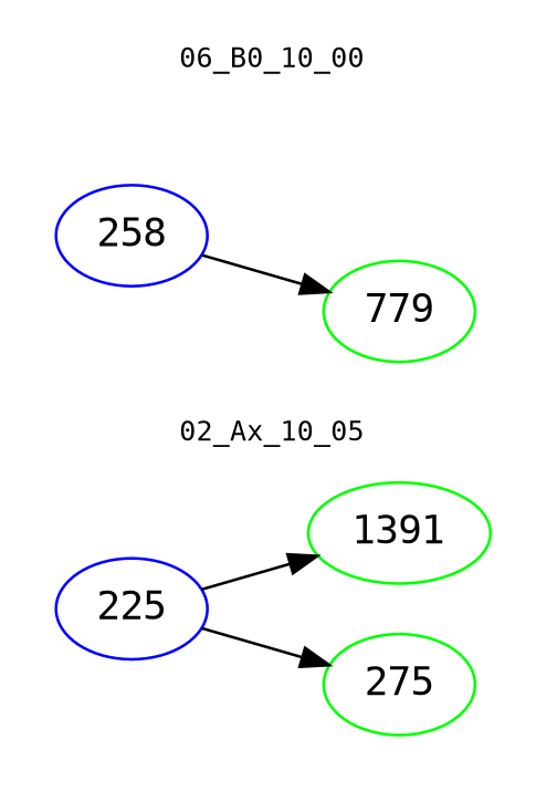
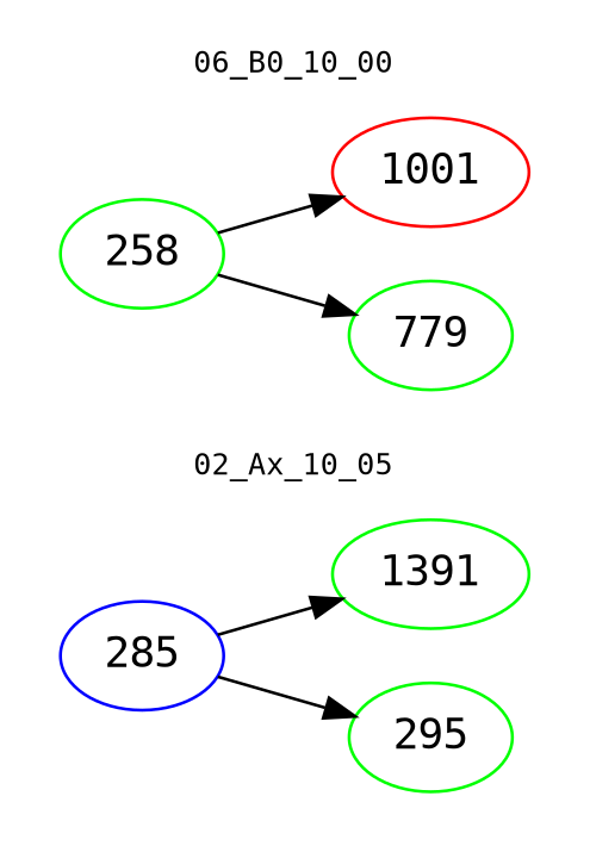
  digraph {
    fontname="DejaVu Sans Mono"
    rankdir=LR
    node [color=green fontname="DejaVu Sans Mono"]
    edge [color=black fontname="DejaVu Sans Mono"]
-   n1 [color=blue label=225]
-   n2 [label=275]
+   n1 [color=blue label=285]
+   n2 [label=295]
    n3 [label=1391]
-   n4 [color=blue label=258]
+   n4 [label=258]
    n5 [label=779]
+   n6 [color=red label=1001]
    subgraph cluster_1 {
      color=white
      fontsize=10
      label="02_Ax_10_05"
      n1
      n2
      n3
    }
    subgraph cluster_2 {
      color=white
      fontsize=10
      label="06_B0_10_00"
      n4
      n5
+     n6
    }
    n1 -> n2
    n1 -> n3
    n4 -> n5
+   n4 -> n6
  }
